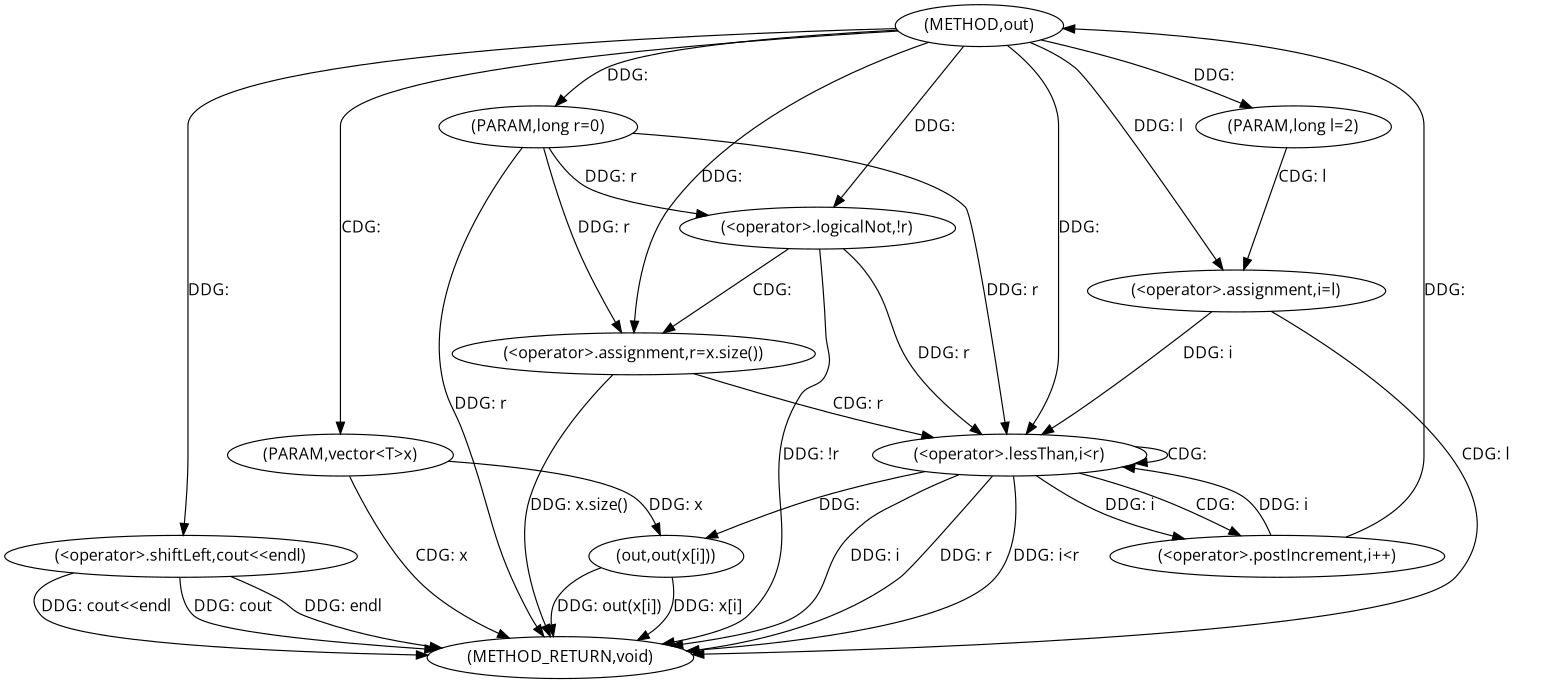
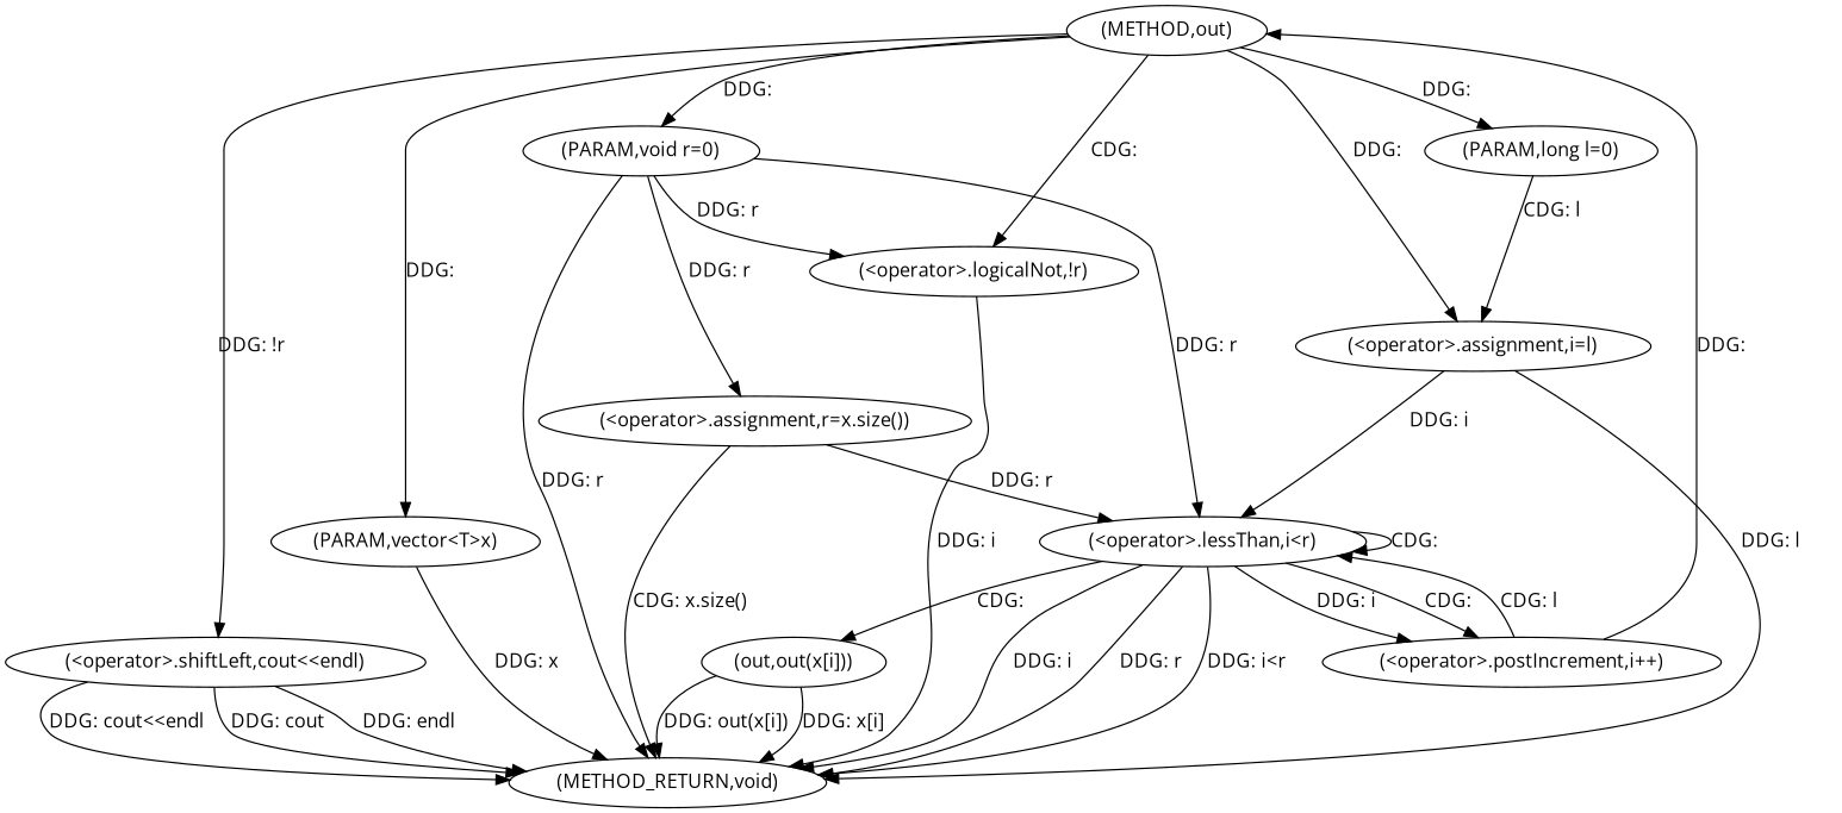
  digraph {
    fontname="Open Sans"
    node [fontname="Open Sans"]
    edge [fontname="Open Sans"]
    n1 [label="(METHOD,out)"]
    n2 [label="(PARAM,vector<T>x)"]
-   n3 [label="(PARAM,long l=2)"]
-   n4 [label="(PARAM,long r=0)"]
+   n3 [label="(PARAM,long l=0)"]
+   n4 [label="(PARAM,void r=0)"]
    n5 [label="(<operator>.shiftLeft,cout<<endl)"]
    n6 [label="(<operator>.logicalNot,!r)"]
    n7 [label="(<operator>.assignment,i=l)"]
    n8 [label="(<operator>.lessThan,i<r)"]
    n9 [label="(<operator>.assignment,r=x.size())"]
    n10 [label="(METHOD_RETURN,void)"]
    n11 [label="(out,out(x[i]))"]
    n12 [label="(<operator>.postIncrement,i++)"]
-   n1 -> n2 [label="CDG: "]
+   n1 -> n2 [label="DDG: "]
    n1 -> n3 [label="DDG: "]
    n1 -> n4 [label="DDG: "]
-   n1 -> n5 [label="DDG: "]
-   n1 -> n6 [label="DDG: "]
-   n1 -> n7 [label="DDG: l"]
-   n1 -> n8 [label="DDG: "]
-   n1 -> n9 [label="DDG: "]
-   n2 -> n10 [label="CDG: x"]
-   n2 -> n11 [label="DDG: x"]
+   n1 -> n5 [label="DDG: !r"]
+   n1 -> n6 [label="CDG: "]
+   n1 -> n7 [label="DDG: "]
+   n2 -> n10 [label="DDG: x"]
    n3 -> n7 [label="CDG: l"]
    n4 -> n6 [label="DDG: r"]
    n4 -> n8 [label="DDG: r"]
    n4 -> n9 [label="DDG: r"]
    n4 -> n10 [label="DDG: r"]
    n5 -> n10 [label="DDG: endl"]
    n5 -> n10 [label="DDG: cout<<endl"]
    n5 -> n10 [label="DDG: cout"]
-   n6 -> n8 [label="DDG: r"]
-   n6 -> n9 [label="CDG: "]
-   n6 -> n10 [label="DDG: !r"]
+   n6 -> n10 [label="DDG: i"]
    n7 -> n8 [label="DDG: i"]
-   n7 -> n10 [label="CDG: l"]
+   n7 -> n10 [label="DDG: l"]
    n8 -> n8 [label="CDG: "]
    n8 -> n10 [label="DDG: i"]
    n8 -> n10 [label="DDG: r"]
    n8 -> n10 [label="DDG: i<r"]
-   n8 -> n11 [label="DDG: "]
+   n8 -> n11 [label="CDG: "]
    n8 -> n12 [label="DDG: i"]
    n8 -> n12 [label="CDG: "]
-   n9 -> n8 [label="CDG: r"]
-   n9 -> n10 [label="DDG: x.size()"]
+   n9 -> n8 [label="DDG: r"]
+   n9 -> n10 [label="CDG: x.size()"]
    n11 -> n10 [label="DDG: x[i]"]
    n11 -> n10 [label="DDG: out(x[i])"]
    n12 -> n1 [label="DDG: "]
-   n12 -> n8 [label="DDG: i"]
+   n12 -> n8 [label="CDG: l"]
  }
